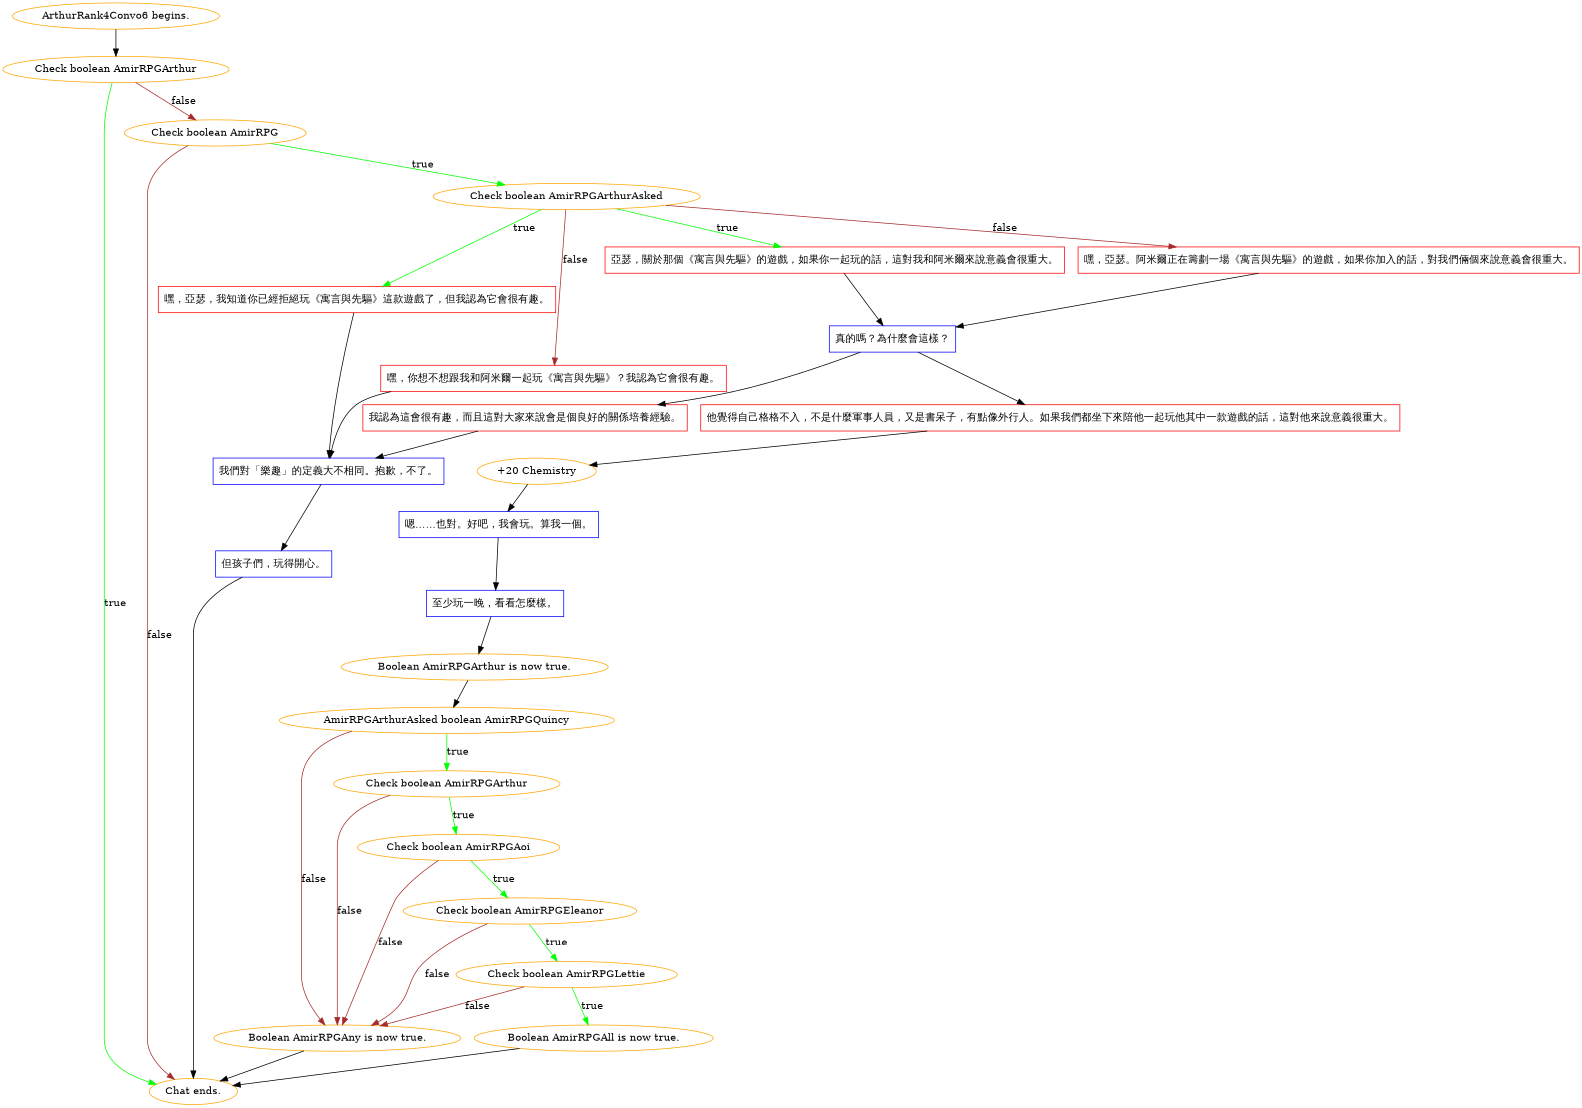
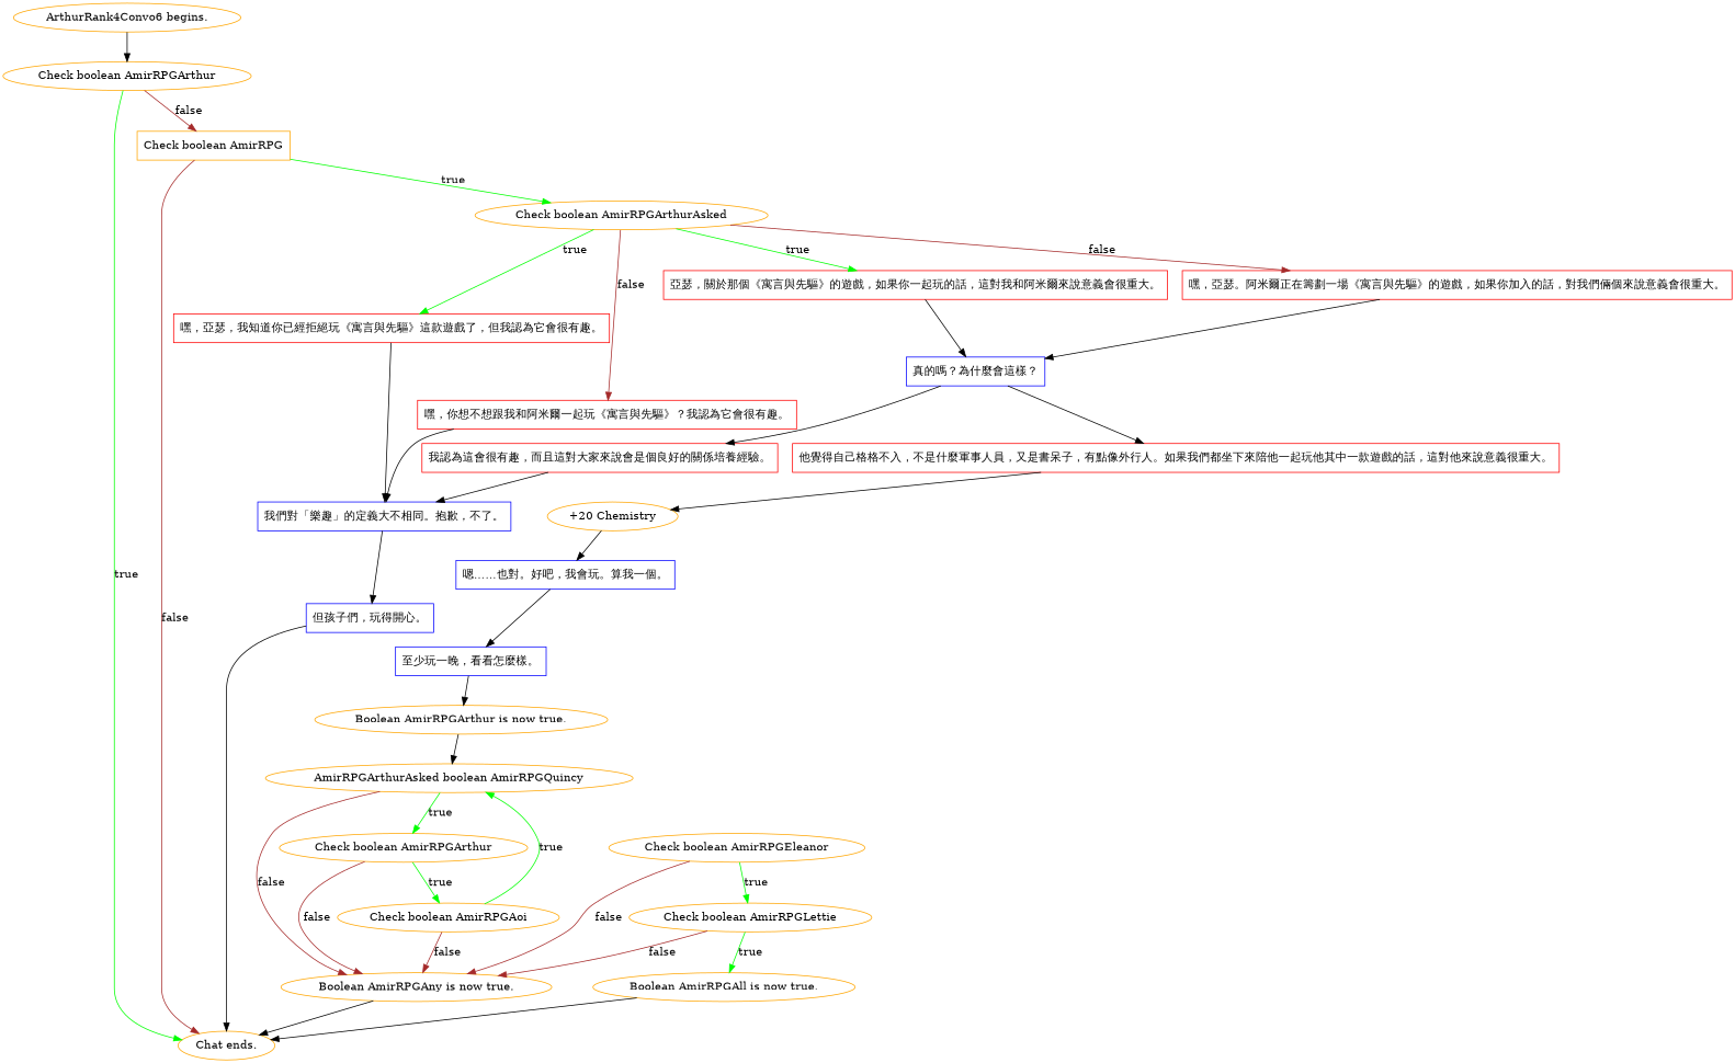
  digraph {
    node [color=orange]
    n1 [label="Check boolean AmirRPGArthur"]
    "ArthurRank4Convo6 begins."
    "Chat ends."
-   n4 [label="Check boolean AmirRPG"]
+   n4 [label="Check boolean AmirRPG" shape=box]
    n5 [label="Check boolean AmirRPGArthurAsked"]
    n6 [color=red label="亞瑟，關於那個《寓言與先驅》的遊戲，如果你一起玩的話，這對我和阿米爾來說意義會很重大。" shape=box]
    n7 [color=red label="嘿，亞瑟，我知道你已經拒絕玩《寓言與先驅》這款遊戲了，但我認為它會很有趣。" shape=box]
    n8 [color=red label="嘿，你想不想跟我和阿米爾一起玩《寓言與先驅》？我認為它會很有趣。" shape=box]
    n9 [color=red label="嘿，亞瑟。阿米爾正在籌劃一場《寓言與先驅》的遊戲，如果你加入的話，對我們倆個來說意義會很重大。" shape=box]
    n10 [color=blue label="真的嗎？為什麼會這樣？" shape=box]
    n11 [color=blue label="我們對「樂趣」的定義大不相同。抱歉，不了。" shape=box]
    n12 [color=red label="我認為這會很有趣，而且這對大家來說會是個良好的關係培養經驗。" shape=box]
    n13 [color=red label="他覺得自己格格不入，不是什麼軍事人員，又是書呆子，有點像外行人。如果我們都坐下來陪他一起玩他其中一款遊戲的話，這對他來說意義很重大。" shape=box]
    n14 [color=blue label="但孩子們，玩得開心。" shape=box]
    n15 [label="+20 Chemistry"]
    n16 [color=blue label="嗯……也對。好吧，我會玩。算我一個。" shape=box]
    n17 [color=blue label="至少玩一晚，看看怎麼樣。" shape=box]
    n18 [label="Boolean AmirRPGArthur is now true."]
    n19 [label="AmirRPGArthurAsked boolean AmirRPGQuincy"]
    n20 [label="Check boolean AmirRPGArthur"]
    n21 [label="Boolean AmirRPGAny is now true."]
    n22 [label="Check boolean AmirRPGAoi"]
    n23 [label="Check boolean AmirRPGEleanor"]
    n24 [label="Check boolean AmirRPGLettie"]
    n25 [label="Boolean AmirRPGAll is now true."]
    n1 -> "Chat ends." [color=green label=true]
    n1 -> n4 [color=brown label=false]
    "ArthurRank4Convo6 begins." -> n1
    n4 -> "Chat ends." [color=brown label=false]
    n4 -> n5 [color=green label=true]
    n5 -> n6 [color=green label=true]
    n5 -> n7 [color=green label=true]
    n5 -> n8 [color=brown label=false]
    n5 -> n9 [color=brown label=false]
    n6 -> n10
    n7 -> n11
    n8 -> n11
    n9 -> n10
    n10 -> n12
    n10 -> n13
    n11 -> n14
    n12 -> n11
    n13 -> n15
    n14 -> "Chat ends."
    n15 -> n16
    n16 -> n17
    n17 -> n18
    n18 -> n19
    n19 -> n20 [color=green label=true]
    n19 -> n21 [color=brown label=false]
    n20 -> n21 [color=brown label=false]
    n20 -> n22 [color=green label=true]
    n21 -> "Chat ends."
    n22 -> n21 [color=brown label=false]
-   n22 -> n23 [color=green label=true]
+   n22 -> n19 [color=green label=true]
    n23 -> n21 [color=brown label=false]
    n23 -> n24 [color=green label=true]
    n24 -> n21 [color=brown label=false]
    n24 -> n25 [color=green label=true]
    n25 -> "Chat ends."
  }
